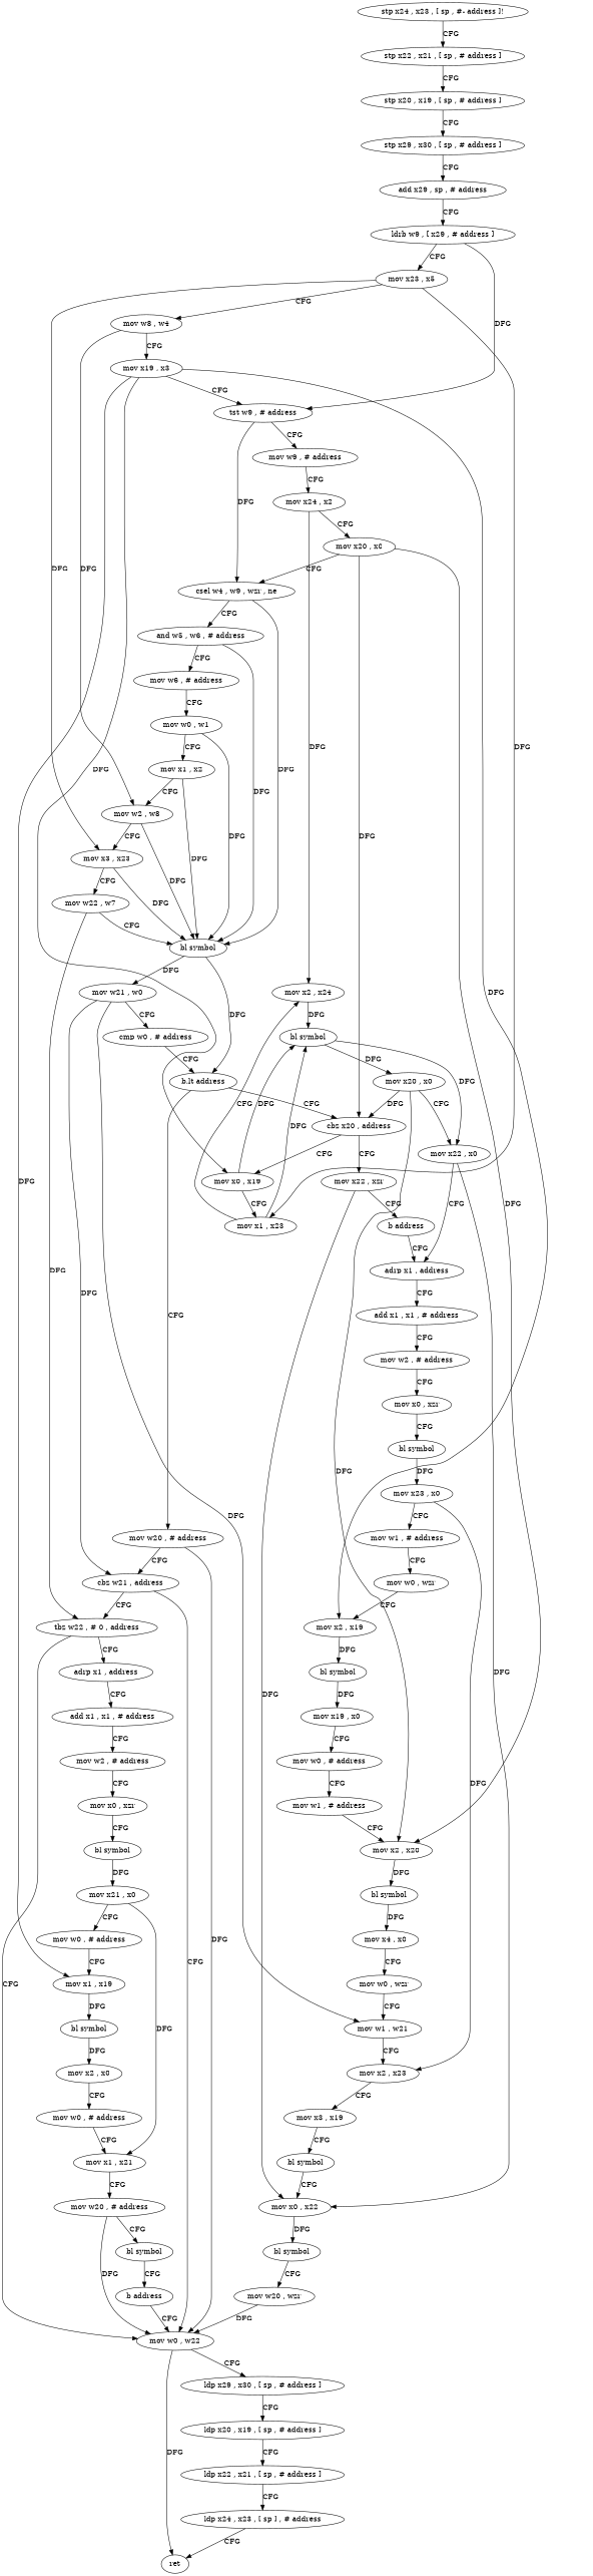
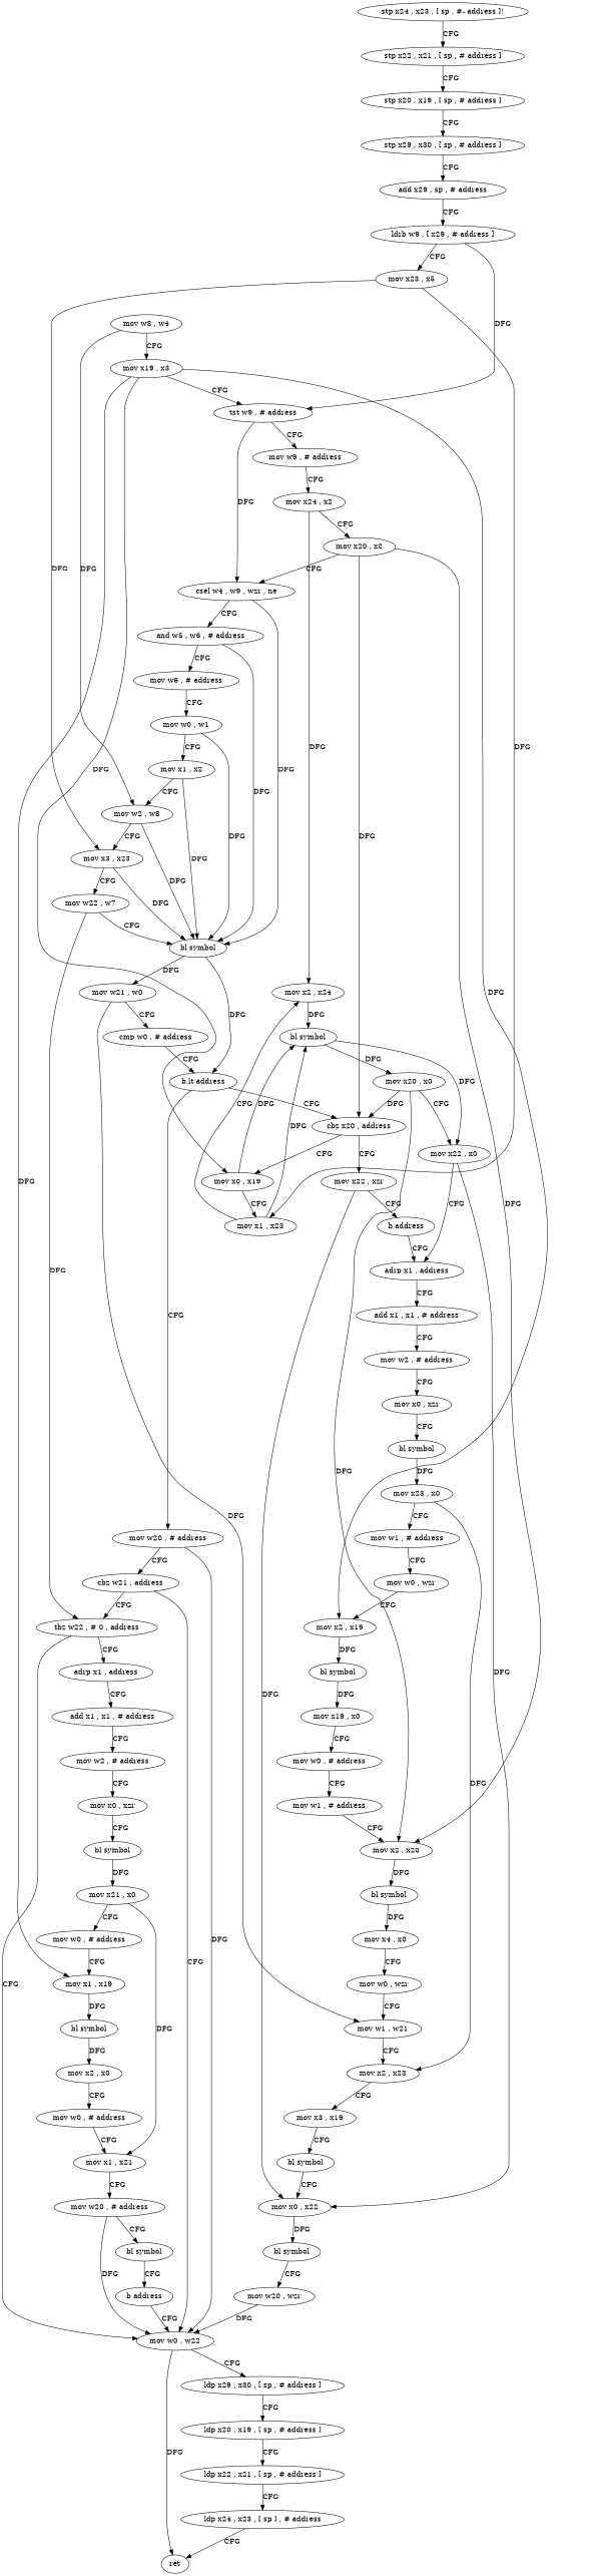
  digraph {
    n1 [label="stp x24 , x23 , [ sp , #- address ]!"]
    n2 [label="stp x22 , x21 , [ sp , # address ]"]
    n3 [label="stp x20 , x19 , [ sp , # address ]"]
    n4 [label="stp x29 , x30 , [ sp , # address ]"]
    n5 [label="add x29 , sp , # address"]
    n6 [label="ldrb w9 , [ x29 , # address ]"]
    n7 [label="mov x23 , x5"]
    n8 [label="tst w9 , # address"]
    n9 [label="mov w8 , w4"]
    n10 [label="mov x3 , x23"]
    n11 [label="mov x1 , x23"]
    n12 [label="mov w9 , # address"]
    n13 [label="csel w4 , w9 , wzr , ne"]
    n14 [label="mov x19 , x3"]
    n15 [label="mov w2 , w8"]
    n16 [label="bl symbol"]
    n17 [label="mov w22 , w7"]
    n18 [label="mov x2 , x24"]
    n19 [label="bl symbol"]
    n20 [label="mov x0 , x19"]
    n21 [label="mov x1 , x19"]
    n22 [label="mov x2 , x19"]
    n23 [label="bl symbol"]
    n24 [label="bl symbol"]
    n25 [label="mov x24 , x2"]
    n26 [label="and w5 , w6 , # address"]
    n27 [label="mov x20 , x0"]
    n28 [label="cbz x20 , address"]
    n29 [label="mov x2 , x20"]
    n30 [label="mov x22 , xzr"]
    n31 [label="bl symbol"]
    n32 [label="mov w6 , # address"]
    n33 [label="mov w21 , w0"]
    n34 [label="b.lt address"]
    n35 [label="mov w0 , w1"]
    n36 [label="mov x1 , x2"]
    n37 [label="tbz w22 , # 0 , address"]
    n38 [label="mov w0 , w22"]
    n39 [label="adrp x1 , address"]
    n40 [label="cmp w0 , # address"]
    n41 [label="cbz w21 , address"]
    n42 [label="mov w1 , w21"]
    n43 [label="mov w20 , # address"]
    n44 [label="mov x2 , x23"]
    n45 [label="ldp x29 , x30 , [ sp , # address ]"]
    n46 [label=ret]
    n47 [label="b address"]
    n48 [label="mov x0 , x22"]
    n49 [label="ldp x20 , x19 , [ sp , # address ]"]
    n50 [label="add x1 , x1 , # address"]
    n51 [label="mov x20 , x0"]
    n52 [label="mov x22 , x0"]
    n53 [label="adrp x1 , address"]
    n54 [label="bl symbol"]
    n55 [label="ldp x22 , x21 , [ sp , # address ]"]
    n56 [label="ldp x24 , x23 , [ sp ] , # address"]
    n57 [label="mov w2 , # address"]
    n58 [label="add x1 , x1 , # address"]
    n59 [label="mov w2 , # address"]
    n60 [label="mov x0 , xzr"]
    n61 [label="bl symbol"]
    n62 [label="mov x21 , x0"]
    n63 [label="mov w0 , # address"]
    n64 [label="mov x1 , x21"]
    n65 [label="mov w20 , # address"]
    n66 [label="mov x2 , x0"]
    n67 [label="mov w0 , # address"]
    n68 [label="bl symbol"]
    n69 [label="b address"]
    n70 [label="mov x0 , xzr"]
    n71 [label="bl symbol"]
    n72 [label="mov x23 , x0"]
    n73 [label="mov w1 , # address"]
    n74 [label="mov w0 , wzr"]
    n75 [label="mov x3 , x19"]
    n76 [label="mov x19 , x0"]
    n77 [label="mov w0 , # address"]
    n78 [label="mov w1 , # address"]
    n79 [label="bl symbol"]
    n80 [label="mov x4 , x0"]
    n81 [label="mov w0 , wzr"]
    n82 [label="mov w20 , wzr"]
    n1 -> n2 [label=CFG]
    n2 -> n3 [label=CFG]
    n3 -> n4 [label=CFG]
    n4 -> n5 [label=CFG]
    n5 -> n6 [label=CFG]
    n6 -> n7 [label=CFG]
    n6 -> n8 [label=DFG]
-   n7 -> n9 [label=CFG]
    n7 -> n10 [label=DFG]
    n7 -> n11 [label=DFG]
    n8 -> n12 [label=CFG]
    n8 -> n13 [label=DFG]
    n9 -> n14 [label=CFG]
    n9 -> n15 [label=DFG]
    n10 -> n16 [label=DFG]
    n10 -> n17 [label=CFG]
    n11 -> n18 [label=CFG]
    n11 -> n19 [label=DFG]
    n12 -> n25 [label=CFG]
    n13 -> n16 [label=DFG]
    n13 -> n26 [label=CFG]
    n14 -> n8 [label=CFG]
    n14 -> n20 [label=DFG]
    n14 -> n21 [label=DFG]
    n14 -> n22 [label=DFG]
    n15 -> n10 [label=CFG]
    n15 -> n16 [label=DFG]
    n16 -> n33 [label=DFG]
    n16 -> n34 [label=DFG]
    n17 -> n16 [label=CFG]
    n17 -> n37 [label=DFG]
    n18 -> n19 [label=DFG]
    n19 -> n51 [label=DFG]
    n19 -> n52 [label=DFG]
    n20 -> n11 [label=CFG]
    n20 -> n19 [label=DFG]
    n21 -> n23 [label=DFG]
    n22 -> n24 [label=DFG]
    n23 -> n66 [label=DFG]
    n24 -> n76 [label=DFG]
    n25 -> n18 [label=DFG]
    n25 -> n27 [label=CFG]
    n26 -> n16 [label=DFG]
    n26 -> n32 [label=CFG]
    n27 -> n13 [label=CFG]
    n27 -> n28 [label=DFG]
    n27 -> n29 [label=DFG]
    n28 -> n20 [label=CFG]
    n28 -> n30 [label=CFG]
    n29 -> n31 [label=DFG]
    n30 -> n47 [label=CFG]
    n30 -> n48 [label=DFG]
    n31 -> n80 [label=DFG]
    n32 -> n35 [label=CFG]
    n33 -> n40 [label=CFG]
-   n33 -> n41 [label=DFG]
    n33 -> n42 [label=DFG]
    n34 -> n28 [label=CFG]
    n34 -> n43 [label=CFG]
    n35 -> n16 [label=DFG]
    n35 -> n36 [label=CFG]
    n36 -> n15 [label=CFG]
    n36 -> n16 [label=DFG]
    n37 -> n38 [label=CFG]
    n37 -> n39 [label=CFG]
    n38 -> n45 [label=CFG]
    n38 -> n46 [label=DFG]
    n39 -> n50 [label=CFG]
    n40 -> n34 [label=CFG]
    n41 -> n37 [label=CFG]
    n41 -> n38 [label=CFG]
    n42 -> n44 [label=CFG]
    n43 -> n38 [label=DFG]
    n43 -> n41 [label=CFG]
    n44 -> n75 [label=CFG]
    n45 -> n49 [label=CFG]
    n47 -> n53 [label=CFG]
    n48 -> n54 [label=DFG]
    n49 -> n55 [label=CFG]
    n50 -> n57 [label=CFG]
    n51 -> n28 [label=DFG]
    n51 -> n29 [label=DFG]
    n51 -> n52 [label=CFG]
    n52 -> n48 [label=DFG]
    n52 -> n53 [label=CFG]
    n53 -> n58 [label=CFG]
    n54 -> n82 [label=CFG]
    n55 -> n56 [label=CFG]
    n56 -> n46 [label=CFG]
    n57 -> n60 [label=CFG]
    n58 -> n59 [label=CFG]
    n59 -> n70 [label=CFG]
    n60 -> n61 [label=CFG]
    n61 -> n62 [label=DFG]
    n62 -> n63 [label=CFG]
    n62 -> n64 [label=DFG]
    n63 -> n21 [label=CFG]
    n64 -> n65 [label=CFG]
    n65 -> n38 [label=DFG]
    n65 -> n68 [label=CFG]
    n66 -> n67 [label=CFG]
    n67 -> n64 [label=CFG]
    n68 -> n69 [label=CFG]
    n69 -> n38 [label=CFG]
    n70 -> n71 [label=CFG]
    n71 -> n72 [label=DFG]
    n72 -> n44 [label=DFG]
    n72 -> n73 [label=CFG]
    n73 -> n74 [label=CFG]
    n74 -> n22 [label=CFG]
    n75 -> n79 [label=CFG]
    n76 -> n77 [label=CFG]
    n77 -> n78 [label=CFG]
    n78 -> n29 [label=CFG]
    n79 -> n48 [label=CFG]
    n80 -> n81 [label=CFG]
    n81 -> n42 [label=CFG]
    n82 -> n38 [label=DFG]
  }
